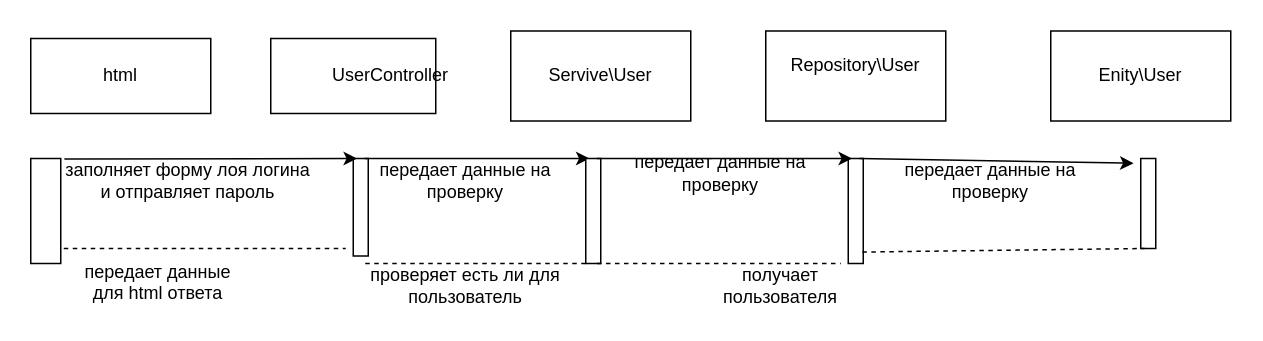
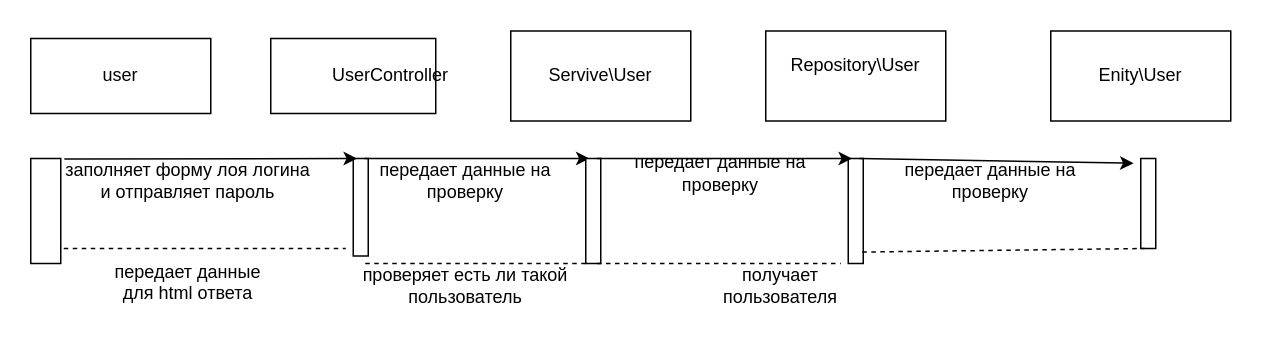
  <mxCell id="0" />
  <mxCell id="1" parent="0" />
  <mxCell id="2" value="" style="rounded=0;whiteSpace=wrap;html=1;" vertex="1" parent="1"><mxGeometry x="20" y="25" width="120" height="50" as="geometry" /></mxCell>
- <mxCell id="3" value="html" style="text;html=1;strokeColor=none;fillColor=none;align=center;verticalAlign=middle;whiteSpace=wrap;rounded=0;" vertex="1" parent="1"><mxGeometry x="60" y="40" width="40" height="20" as="geometry" /></mxCell>
+ <mxCell id="3" value="user" style="text;html=1;strokeColor=none;fillColor=none;align=center;verticalAlign=middle;whiteSpace=wrap;rounded=0;" vertex="1" parent="1"><mxGeometry x="60" y="40" width="40" height="20" as="geometry" /></mxCell>
  <mxCell id="4" value="" style="rounded=0;whiteSpace=wrap;html=1;" vertex="1" parent="1"><mxGeometry x="180" y="25" width="110" height="50" as="geometry" /></mxCell>
  <mxCell id="5" value="UserController" style="text;html=1;strokeColor=none;fillColor=none;align=center;verticalAlign=middle;whiteSpace=wrap;rounded=0;" vertex="1" parent="1"><mxGeometry x="240" y="40" width="40" height="20" as="geometry" /></mxCell>
  <mxCell id="6" value="" style="rounded=0;whiteSpace=wrap;html=1;" vertex="1" parent="1"><mxGeometry x="340" y="20" width="120" height="60" as="geometry" /></mxCell>
  <mxCell id="7" value="Servive\User" style="text;html=1;strokeColor=none;fillColor=none;align=center;verticalAlign=middle;whiteSpace=wrap;rounded=0;" vertex="1" parent="1"><mxGeometry x="380" y="40" width="40" height="20" as="geometry" /></mxCell>
  <mxCell id="8" value="" style="rounded=0;whiteSpace=wrap;html=1;" vertex="1" parent="1"><mxGeometry x="510" y="20" width="120" height="60" as="geometry" /></mxCell>
  <mxCell id="9" value="Repository\User&lt;br&gt;&lt;br&gt;" style="text;html=1;strokeColor=none;fillColor=none;align=center;verticalAlign=middle;whiteSpace=wrap;rounded=0;" vertex="1" parent="1"><mxGeometry x="550" y="40" width="40" height="20" as="geometry" /></mxCell>
  <mxCell id="10" value="" style="rounded=0;whiteSpace=wrap;html=1;" vertex="1" parent="1"><mxGeometry x="700" y="20" width="120" height="60" as="geometry" /></mxCell>
  <mxCell id="11" value="Enity\User" style="text;html=1;strokeColor=none;fillColor=none;align=center;verticalAlign=middle;whiteSpace=wrap;rounded=0;" vertex="1" parent="1"><mxGeometry x="740" y="40" width="40" height="20" as="geometry" /></mxCell>
  <mxCell id="12" value="" style="rounded=0;whiteSpace=wrap;html=1;" vertex="1" parent="1"><mxGeometry x="20" y="105" width="20" height="70" as="geometry" /></mxCell>
  <mxCell id="13" value="" style="rounded=0;whiteSpace=wrap;html=1;" vertex="1" parent="1"><mxGeometry x="235" y="105" width="10" height="65" as="geometry" /></mxCell>
  <mxCell id="14" value="" style="endArrow=classic;html=1;exitX=1.12;exitY=0.004;exitDx=0;exitDy=0;exitPerimeter=0;entryX=0.25;entryY=0;entryDx=0;entryDy=0;" edge="1" parent="1" source="12" target="13"><mxGeometry width="50" height="50" relative="1" as="geometry"><mxPoint x="110" y="137.5" as="sourcePoint" /><mxPoint x="160" y="87.5" as="targetPoint" /></mxGeometry></mxCell>
  <mxCell id="15" value="" style="endArrow=classic;html=1;exitX=0.75;exitY=0;exitDx=0;exitDy=0;entryX=0.25;entryY=0;entryDx=0;entryDy=0;" edge="1" parent="1" source="13" target="16"><mxGeometry width="50" height="50" relative="1" as="geometry"><mxPoint x="245" y="175" as="sourcePoint" /><mxPoint x="295" y="125" as="targetPoint" /></mxGeometry></mxCell>
  <mxCell id="16" value="" style="rounded=0;whiteSpace=wrap;html=1;" vertex="1" parent="1"><mxGeometry x="390" y="105" width="10" height="70" as="geometry" /></mxCell>
  <mxCell id="17" value="заполняет форму лоя логина и отправляет пароль" style="text;html=1;strokeColor=none;fillColor=none;align=center;verticalAlign=middle;whiteSpace=wrap;rounded=0;" vertex="1" parent="1"><mxGeometry x="40" y="110" width="170" height="20" as="geometry" /></mxCell>
  <mxCell id="18" value="передает данные на проверку" style="text;html=1;strokeColor=none;fillColor=none;align=center;verticalAlign=middle;whiteSpace=wrap;rounded=0;" vertex="1" parent="1"><mxGeometry x="250" y="110" width="120" height="20" as="geometry" /></mxCell>
  <mxCell id="19" value="" style="rounded=0;whiteSpace=wrap;html=1;" vertex="1" parent="1"><mxGeometry x="565" y="105" width="10" height="70" as="geometry" /></mxCell>
  <mxCell id="20" value="" style="endArrow=classic;html=1;exitX=0.75;exitY=0;exitDx=0;exitDy=0;entryX=0.25;entryY=0;entryDx=0;entryDy=0;" edge="1" parent="1" source="16" target="19"><mxGeometry width="50" height="50" relative="1" as="geometry"><mxPoint x="440" y="260" as="sourcePoint" /><mxPoint x="560" y="240" as="targetPoint" /></mxGeometry></mxCell>
  <mxCell id="21" value="передает данные на проверку" style="text;html=1;strokeColor=none;fillColor=none;align=center;verticalAlign=middle;whiteSpace=wrap;rounded=0;" vertex="1" parent="1"><mxGeometry x="420" y="105" width="120" height="20" as="geometry" /></mxCell>
  <mxCell id="22" value="" style="rounded=0;whiteSpace=wrap;html=1;" vertex="1" parent="1"><mxGeometry x="760" y="105" width="10" height="60" as="geometry" /></mxCell>
  <mxCell id="23" value="" style="endArrow=classic;html=1;exitX=0.75;exitY=0;exitDx=0;exitDy=0;entryX=-0.48;entryY=0.053;entryDx=0;entryDy=0;entryPerimeter=0;" edge="1" parent="1" source="19" target="22"><mxGeometry width="50" height="50" relative="1" as="geometry"><mxPoint x="575" y="145" as="sourcePoint" /><mxPoint x="625" y="95" as="targetPoint" /></mxGeometry></mxCell>
  <mxCell id="24" value="передает данные на проверку" style="text;html=1;strokeColor=none;fillColor=none;align=center;verticalAlign=middle;whiteSpace=wrap;rounded=0;" vertex="1" parent="1"><mxGeometry x="600" y="110" width="120" height="20" as="geometry" /></mxCell>
  <mxCell id="25" value="" style="endArrow=none;dashed=1;html=1;entryX=0.25;entryY=1;entryDx=0;entryDy=0;exitX=0.94;exitY=0.891;exitDx=0;exitDy=0;exitPerimeter=0;" edge="1" parent="1" source="19" target="22"><mxGeometry width="50" height="50" relative="1" as="geometry"><mxPoint x="635" y="200" as="sourcePoint" /><mxPoint x="685" y="150" as="targetPoint" /></mxGeometry></mxCell>
  <mxCell id="26" value="" style="endArrow=none;dashed=1;html=1;exitX=0.75;exitY=1;exitDx=0;exitDy=0;" edge="1" parent="1" source="16"><mxGeometry width="50" height="50" relative="1" as="geometry"><mxPoint x="457.5" y="205" as="sourcePoint" /><mxPoint x="560" y="175" as="targetPoint" /></mxGeometry></mxCell>
  <mxCell id="27" value="" style="endArrow=none;dashed=1;html=1;entryX=0.25;entryY=1;entryDx=0;entryDy=0;" edge="1" parent="1" target="16"><mxGeometry width="50" height="50" relative="1" as="geometry"><mxPoint x="243" y="175" as="sourcePoint" /><mxPoint x="350" y="155" as="targetPoint" /></mxGeometry></mxCell>
  <mxCell id="28" value="получает пользователя" style="text;html=1;strokeColor=none;fillColor=none;align=center;verticalAlign=middle;whiteSpace=wrap;rounded=0;" vertex="1" parent="1"><mxGeometry x="500" y="180" width="40" height="20" as="geometry" /></mxCell>
- <mxCell id="29" value="проверяет есть ли для пользователь" style="text;html=1;strokeColor=none;fillColor=none;align=center;verticalAlign=middle;whiteSpace=wrap;rounded=0;" vertex="1" parent="1"><mxGeometry x="230" y="180" width="160" height="20" as="geometry" /></mxCell>
+ <mxCell id="29" value="проверяет есть ли такой пользователь" style="text;html=1;strokeColor=none;fillColor=none;align=center;verticalAlign=middle;whiteSpace=wrap;rounded=0;" vertex="1" parent="1"><mxGeometry x="230" y="180" width="160" height="20" as="geometry" /></mxCell>
  <mxCell id="30" value="" style="endArrow=none;dashed=1;html=1;" edge="1" parent="1"><mxGeometry width="50" height="50" relative="1" as="geometry"><mxPoint x="42" y="165" as="sourcePoint" /><mxPoint x="230" y="165" as="targetPoint" /></mxGeometry></mxCell>
- <mxCell id="31" value="передает данные для html ответа&lt;br&gt;&lt;br&gt;" style="text;html=1;strokeColor=none;fillColor=none;align=center;verticalAlign=middle;whiteSpace=wrap;rounded=0;" vertex="1" parent="1"><mxGeometry x="50" y="185" width="110" height="20" as="geometry" /></mxCell>
+ <mxCell id="31" value="передает данные для html ответа&lt;br&gt;&lt;br&gt;" style="text;html=1;strokeColor=none;fillColor=none;align=center;verticalAlign=middle;whiteSpace=wrap;rounded=0;" vertex="1" parent="1"><mxGeometry x="70" y="185" width="110" height="20" as="geometry" /></mxCell>
